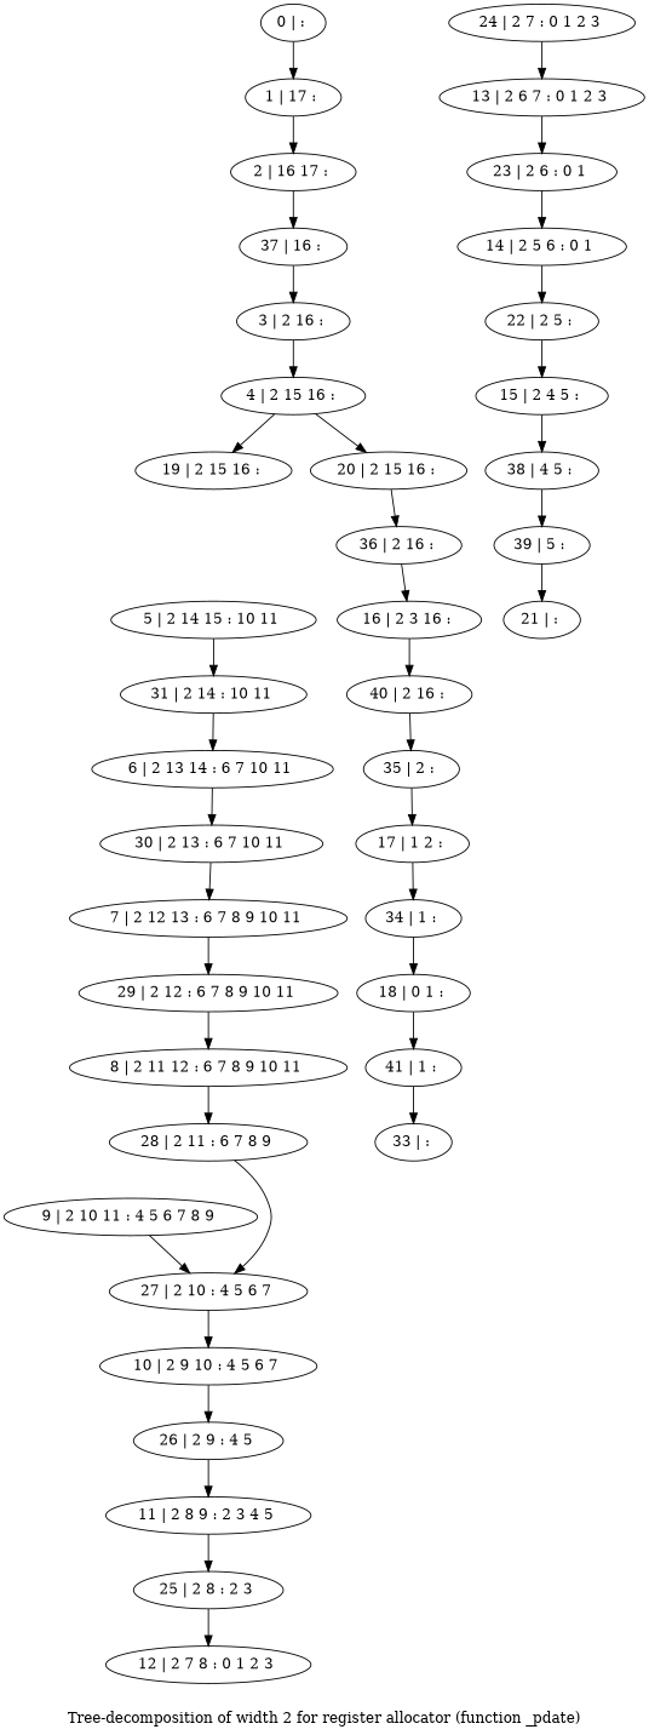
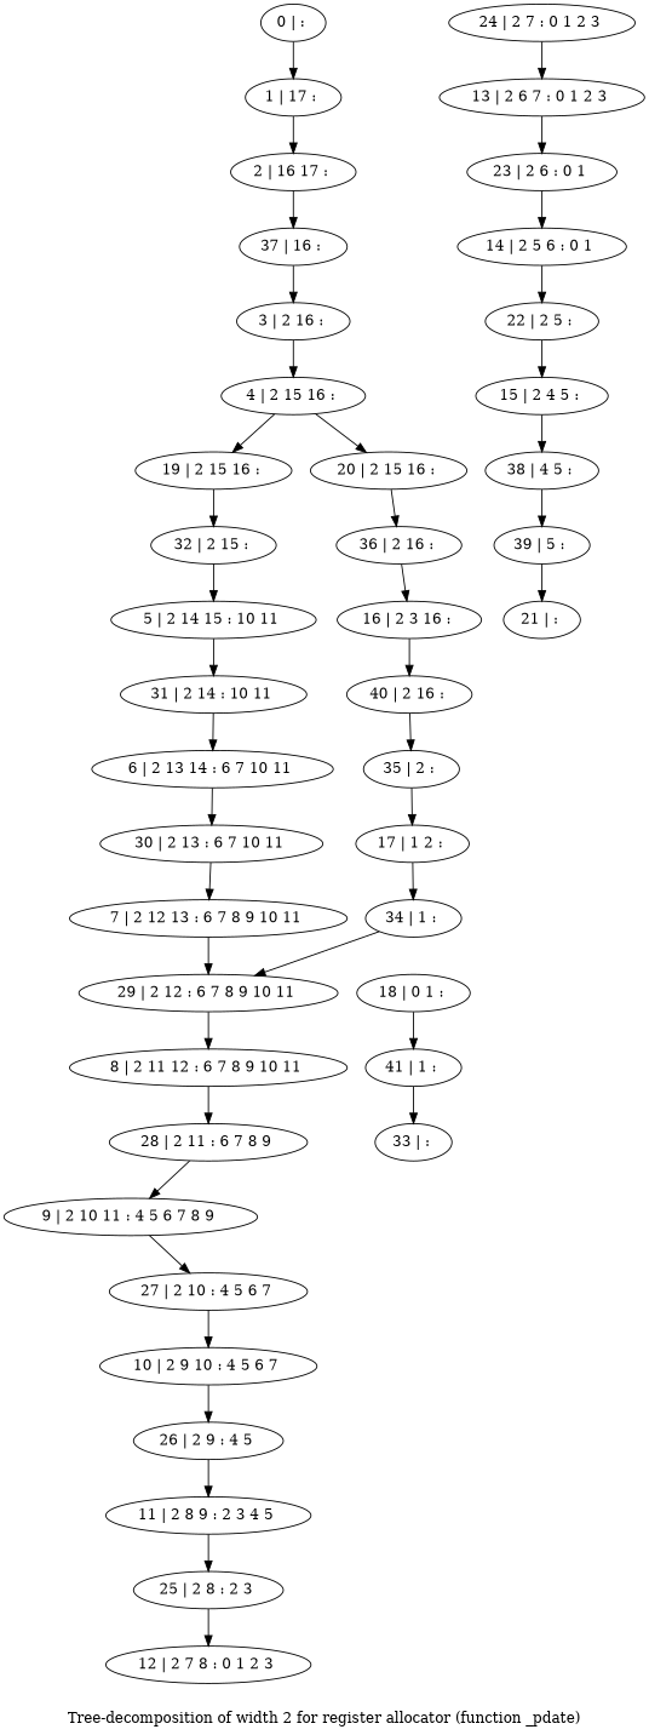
  digraph {
    label="Tree-decomposition of width 2 for register allocator (function _pdate)"
    n1 [label="0 | : "]
    n2 [label="1 | 17 : "]
    n3 [label="2 | 16 17 : "]
    n4 [label="37 | 16 : "]
    n5 [label="3 | 2 16 : "]
    n6 [label="4 | 2 15 16 : "]
    n7 [label="19 | 2 15 16 : "]
    n8 [label="20 | 2 15 16 : "]
+   n9 [label="32 | 2 15 : "]
    n10 [label="36 | 2 16 : "]
    n11 [label="5 | 2 14 15 : 10 11 "]
    n12 [label="31 | 2 14 : 10 11 "]
    n13 [label="6 | 2 13 14 : 6 7 10 11 "]
    n14 [label="30 | 2 13 : 6 7 10 11 "]
    n15 [label="7 | 2 12 13 : 6 7 8 9 10 11 "]
    n16 [label="29 | 2 12 : 6 7 8 9 10 11 "]
    n17 [label="8 | 2 11 12 : 6 7 8 9 10 11 "]
    n18 [label="28 | 2 11 : 6 7 8 9 "]
    n19 [label="9 | 2 10 11 : 4 5 6 7 8 9 "]
    n20 [label="27 | 2 10 : 4 5 6 7 "]
    n21 [label="10 | 2 9 10 : 4 5 6 7 "]
    n22 [label="26 | 2 9 : 4 5 "]
    n23 [label="11 | 2 8 9 : 2 3 4 5 "]
    n24 [label="25 | 2 8 : 2 3 "]
    n25 [label="12 | 2 7 8 : 0 1 2 3 "]
    n26 [label="24 | 2 7 : 0 1 2 3 "]
    n27 [label="13 | 2 6 7 : 0 1 2 3 "]
    n28 [label="23 | 2 6 : 0 1 "]
    n29 [label="14 | 2 5 6 : 0 1 "]
    n30 [label="22 | 2 5 : "]
    n31 [label="15 | 2 4 5 : "]
    n32 [label="38 | 4 5 : "]
    n33 [label="39 | 5 : "]
    n34 [label="16 | 2 3 16 : "]
    n35 [label="40 | 2 16 : "]
    n36 [label="35 | 2 : "]
    n37 [label="17 | 1 2 : "]
    n38 [label="34 | 1 : "]
    n39 [label="18 | 0 1 : "]
    n40 [label="41 | 1 : "]
    n41 [label="33 | : "]
    n42 [label="21 | : "]
    n1 -> n2
    n2 -> n3
    n3 -> n4
    n4 -> n5
    n5 -> n6
    n6 -> n7
    n6 -> n8
+   n7 -> n9
    n8 -> n10
+   n9 -> n11
    n10 -> n34
    n11 -> n12
    n12 -> n13
    n13 -> n14
    n14 -> n15
    n15 -> n16
    n16 -> n17
    n17 -> n18
-   n18 -> n20
+   n18 -> n19
    n19 -> n20
    n20 -> n21
    n21 -> n22
    n22 -> n23
    n23 -> n24
    n24 -> n25
    n26 -> n27
    n27 -> n28
    n28 -> n29
    n29 -> n30
    n30 -> n31
    n31 -> n32
    n32 -> n33
    n33 -> n42
    n34 -> n35
    n35 -> n36
    n36 -> n37
    n37 -> n38
-   n38 -> n39
+   n38 -> n16
    n39 -> n40
    n40 -> n41
  }
